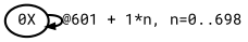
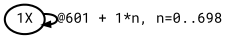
  digraph {
    fontname="Roboto Mono"
-   "1X" [fontsize=20 penwidth=3 shape=oval style=rounded fontname="Roboto Mono" label="0X"]
+   "1X" [fontsize=20 penwidth=3 shape=oval style=rounded fontname="Roboto Mono"]
    "1X" -> "1X" [arrowsize=1 color=black fontsize=20 label="@601 + 1*n, n=0..698" penwidth=3 style=bold fontname="Roboto Mono"]
  }
